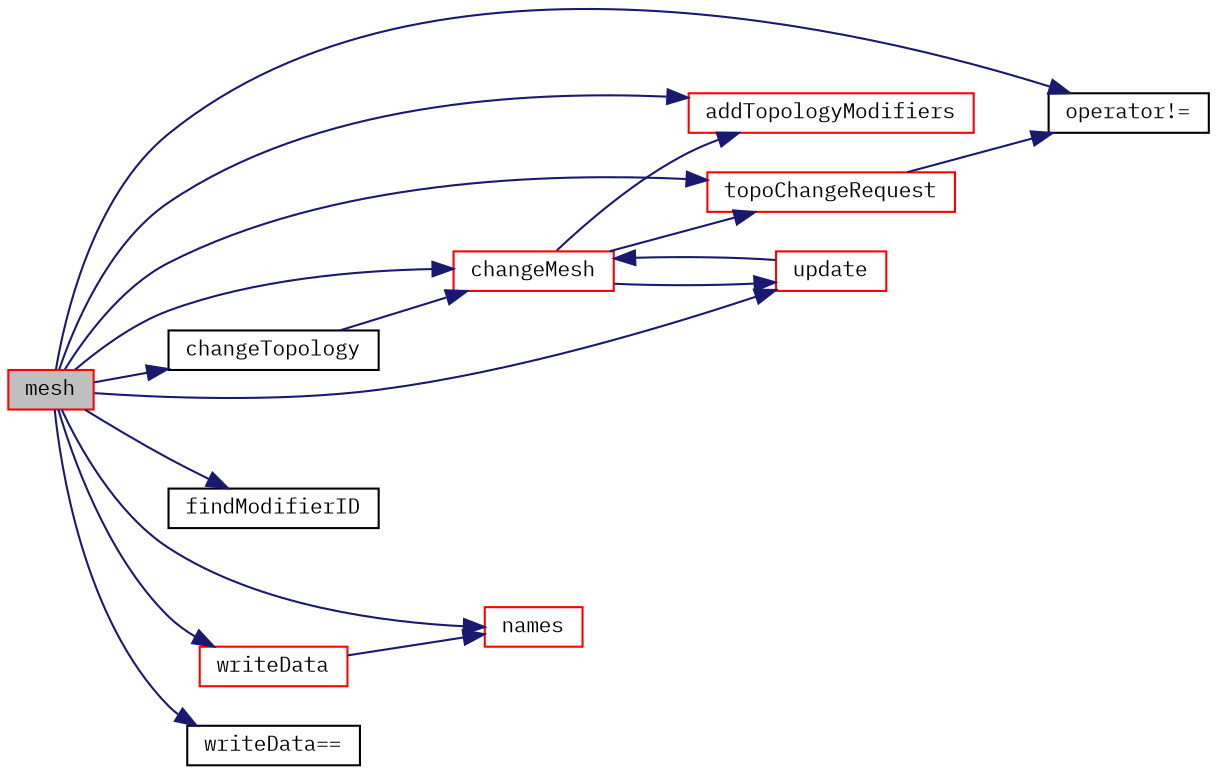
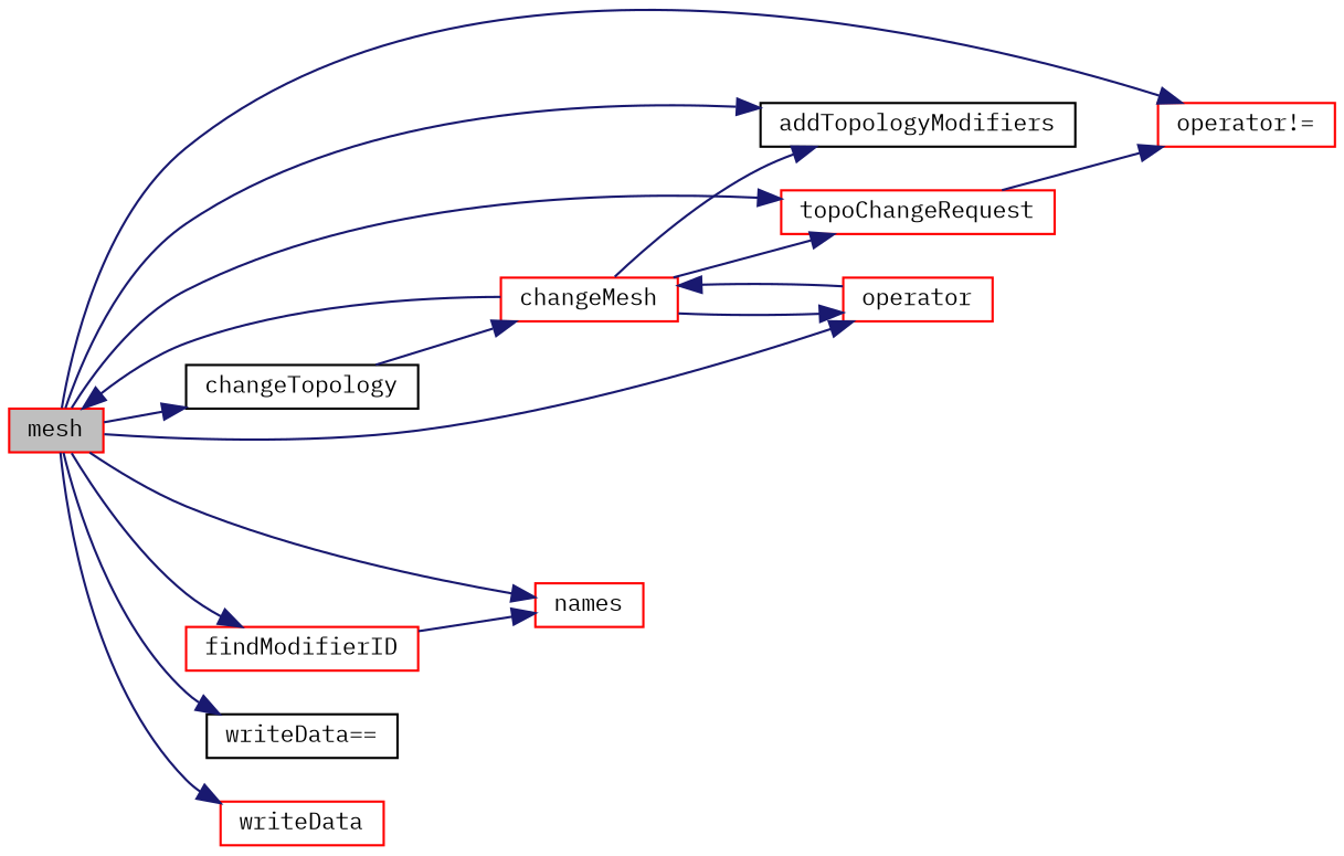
  digraph {
    fontname="IBM Plex Mono"
    rankdir=LR
    node [color=red fontname="IBM Plex Mono" fontsize=10 shape=record]
    edge [color=midnightblue fontname="IBM Plex Mono" fontsize=10 labelfontname=Helvetica labelfontsize=10 style=solid]
    n1 [fillcolor=grey75 fontcolor=black height=0.2 label=mesh style=filled width=0.4]
-   n2 [height=0.2 label=addTopologyModifiers width=0.4]
-   n3 [color=black height=0.2 label=findModifierID width=0.4]
+   n2 [color=black height=0.2 label=addTopologyModifiers width=0.4]
+   n3 [height=0.2 label=findModifierID width=0.4]
    n4 [height=0.2 label=names width=0.4]
    n5 [height=0.2 label=changeMesh width=0.4]
    n6 [color=black height=0.2 label=changeTopology width=0.4]
    n7 [height=0.2 label=topoChangeRequest width=0.4]
-   n8 [height=0.2 label=update width=0.4]
-   n9 [color=black height=0.2 label="operator!=" width=0.4]
+   n8 [height=0.2 label=operator width=0.4]
+   n9 [height=0.2 label="operator!=" width=0.4]
    n10 [color=black height=0.2 label="writeData==" width=0.4]
    n11 [height=0.2 label=writeData width=0.4]
    n1 -> n2
    n1 -> n3
    n1 -> n4
-   n1 -> n5
+   n5 -> n1
    n1 -> n6
    n1 -> n7
    n1 -> n8
    n1 -> n9
    n1 -> n10
    n1 -> n11
-   n11 -> n4
+   n3 -> n4
    n5 -> n2
    n5 -> n7
    n5 -> n8
    n6 -> n5
    n7 -> n9
    n8 -> n5
  }
